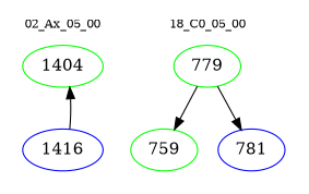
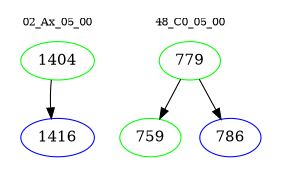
  digraph {
    node [color=green]
    edge [color=black]
    n1 [label=1404]
    n2 [color=blue label=1416]
    n3 [label=779]
    n4 [label=759]
-   n5 [color=blue label=781]
+   n5 [color=blue label=786]
    subgraph cluster_1 {
      color=white
      fontsize=10
      label="02_Ax_05_00"
      n1
      n2
    }
    subgraph cluster_2 {
      color=white
      fontsize=10
-     label="18_C0_05_00"
+     label="48_C0_05_00"
      n3
      n4
      n5
    }
-   n2 -> n1
+   n1 -> n2
    n3 -> n4
    n3 -> n5
  }
